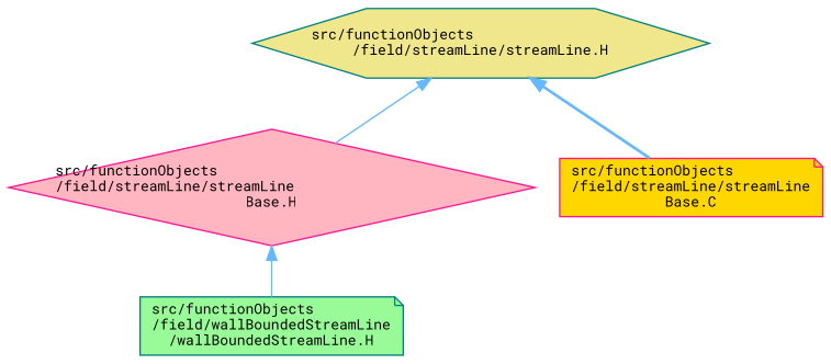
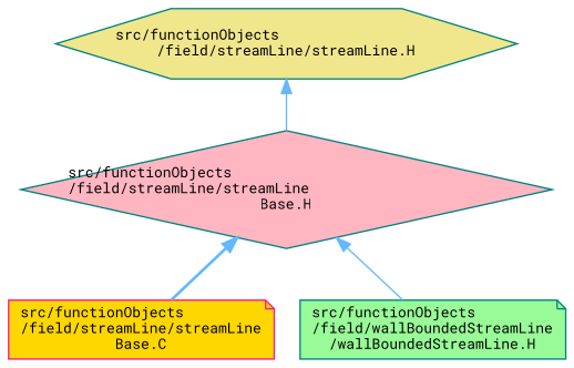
  digraph {
    fontname="Roboto Mono"
    node [color=deeppink fontname="Roboto Mono" fontsize=10 shape=note style=filled]
    edge [color=steelblue1 dir=back fontname="Roboto Mono" fontsize=10 labelfontname=Helvetica labelfontsize=10 style=solid]
-   n1 [fillcolor=lightpink fontcolor=black height=0.2 label="src/functionObjects\l/field/streamLine/streamLine\lBase.H" shape=diamond width=0.4]
+   n1 [color=teal fillcolor=lightpink fontcolor=black height=0.2 label="src/functionObjects\l/field/streamLine/streamLine\lBase.H" shape=diamond width=0.4]
    n2 [fillcolor=gold height=0.2 label="src/functionObjects\l/field/streamLine/streamLine\lBase.C" width=0.4]
    n3 [color=teal fillcolor=palegreen height=0.2 label="src/functionObjects\l/field/wallBoundedStreamLine\l/wallBoundedStreamLine.H" width=0.4]
    n4 [color=teal fillcolor=khaki height=0.2 label="src/functionObjects\l/field/streamLine/streamLine.H" shape=hexagon width=0.4]
-   n4 -> n2 [style=bold]
+   n1 -> n2 [style=bold]
    n1 -> n3
    n4 -> n1
  }
